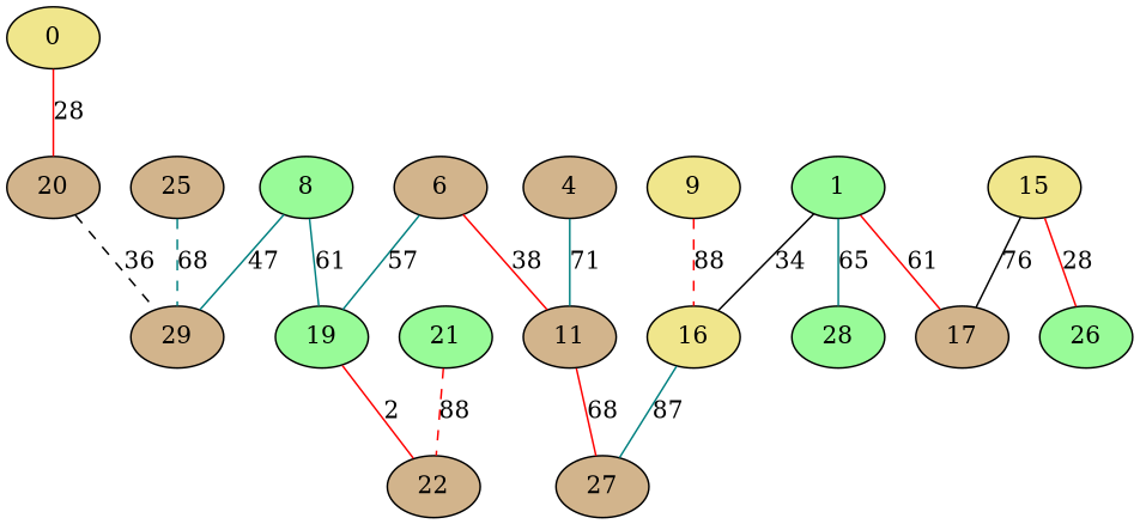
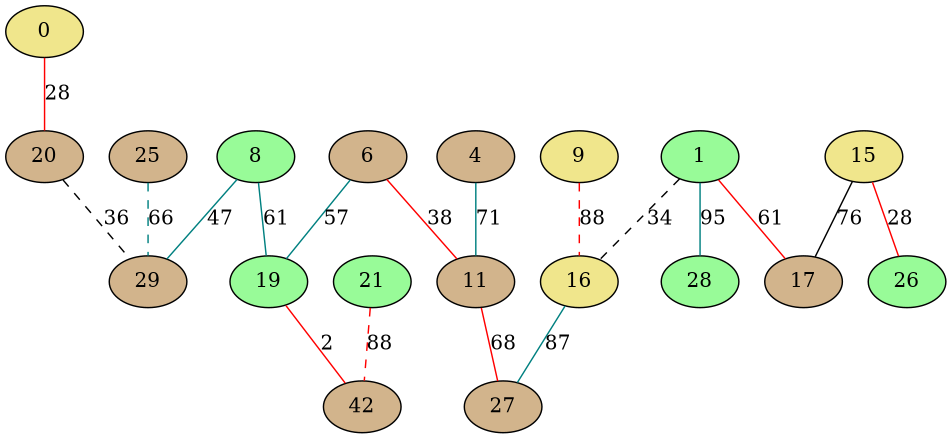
  graph {
    node [fillcolor=tan style=filled]
    edge [color=red style=solid]
    n1 [fillcolor=khaki label=0]
    n2 [label=20]
    n3 [label=29]
    n4 [fillcolor=palegreen label=1]
    n5 [fillcolor=khaki label=16]
    n6 [label=17]
    n7 [fillcolor=palegreen label=28]
    n8 [label=27]
    n9 [label=4]
    n10 [label=11]
    n11 [label=6]
    n12 [fillcolor=palegreen label=19]
    n13 [fillcolor=palegreen label=21]
-   n14 [label=22]
+   n14 [label=42]
    n15 [fillcolor=palegreen label=8]
    n16 [fillcolor=khaki label=9]
    n17 [fillcolor=khaki label=15]
    n18 [fillcolor=palegreen label=26]
    n19 [label=25]
    n1 -- n2 [label=28]
    n2 -- n3 [color=black label=36 style=dashed]
-   n4 -- n5 [color=black label=34]
+   n4 -- n5 [color=black label=34 style=dashed]
    n4 -- n6 [label=61]
-   n4 -- n7 [color=teal label=65]
+   n4 -- n7 [color=teal label=95]
    n5 -- n8 [color=teal label=87]
    n9 -- n10 [color=teal label=71]
    n10 -- n8 [label=68]
    n11 -- n10 [label=38]
    n11 -- n12 [color=teal label=57]
    n12 -- n14 [label=2]
    n13 -- n14 [label=88 style=dashed]
    n15 -- n3 [color=teal label=47]
    n15 -- n12 [color=teal label=61]
    n16 -- n5 [label=88 style=dashed]
    n17 -- n6 [color=black label=76]
    n17 -- n18 [label=28]
-   n19 -- n3 [color=teal label=68 style=dashed]
+   n19 -- n3 [color=teal label=66 style=dashed]
  }
